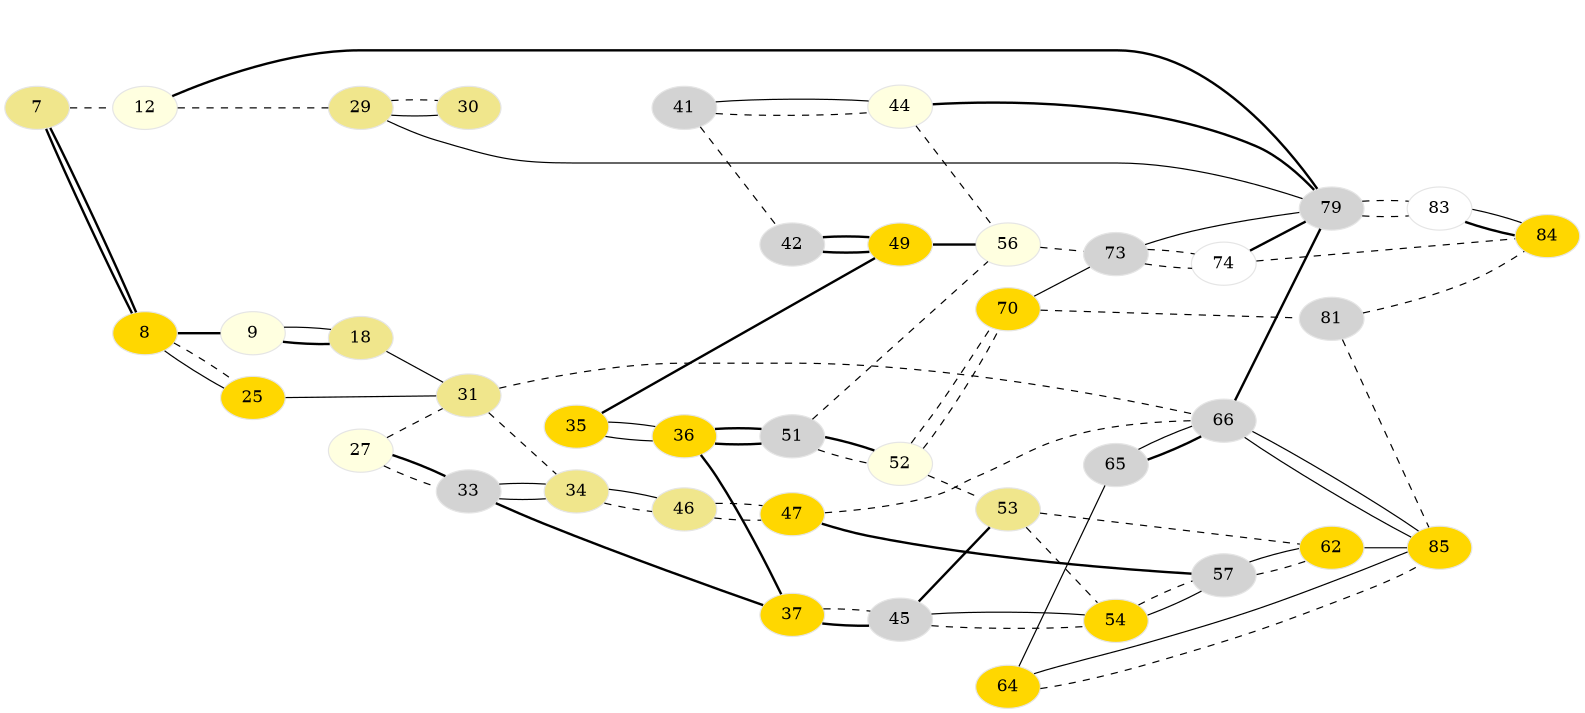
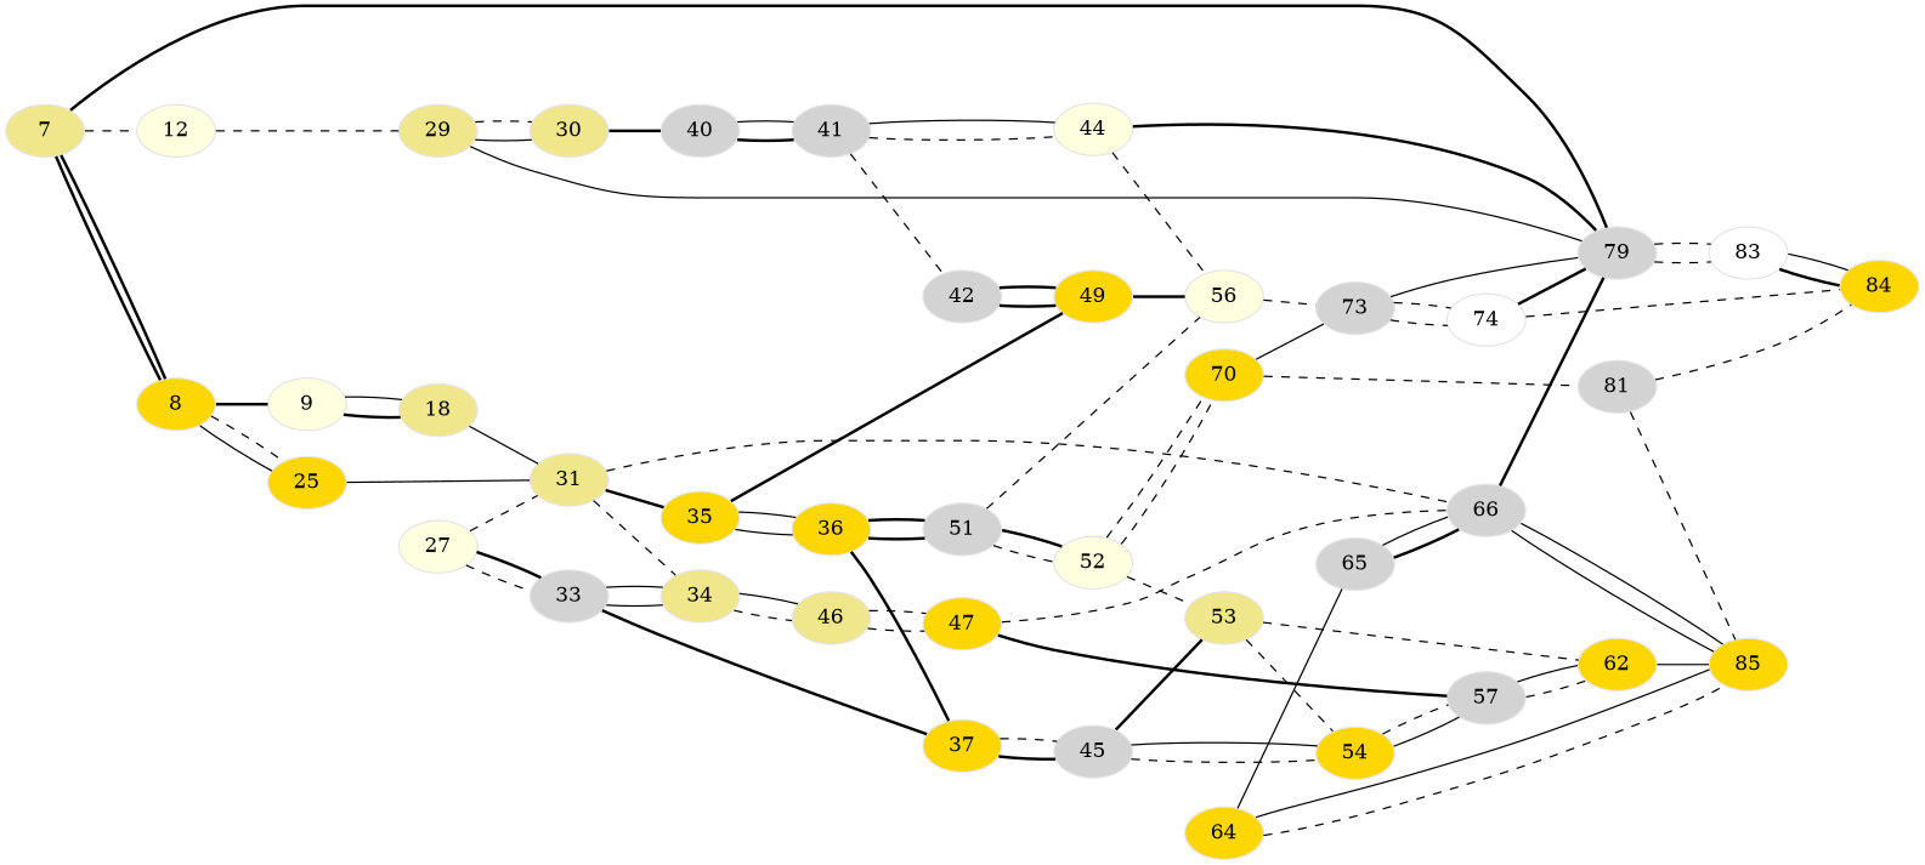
  graph {
    rankdir=LR
    node [color=gray90 fillcolor=gold style=filled]
    edge [style=dashed]
    7 [fillcolor=khaki]
    8
    12 [fillcolor=lightyellow super="+2+1"]
    9 [fillcolor=lightyellow]
    25
    29 [fillcolor=khaki super="+26+21"]
    79 [fillcolor=lightgrey super="+60+58"]
    18 [fillcolor=khaki super="+17+10"]
    31 [fillcolor=khaki super="+16+13+28"]
    30 [fillcolor=khaki super="+22"]
    83 [fillcolor=white]
    34 [fillcolor=khaki]
    35
    66 [fillcolor=lightgrey super="+4+48"]
+   40 [fillcolor=lightgrey super="+23"]
    41 [fillcolor=lightgrey]
    49 [super="+39+38"]
    56 [fillcolor=lightyellow super="+50+55"]
    27 [fillcolor=lightyellow super="+15"]
    33 [fillcolor=lightgrey]
    37
    46 [fillcolor=khaki]
    36
    85 [super="+82+63"]
    45 [fillcolor=lightgrey]
    47
    51 [fillcolor=lightgrey]
    52 [fillcolor=lightyellow]
    54
    53 [fillcolor=khaki]
    42 [fillcolor=lightgrey]
    44 [fillcolor=lightyellow]
    73 [fillcolor=lightgrey super="+68+67"]
    57 [fillcolor=lightgrey]
    62 [super="+61"]
    70 [super="+69"]
    81 [fillcolor=lightgrey super="+80+71"]
    n38 [fillcolor=white label=74]
    64
    65 [fillcolor=lightgrey]
    84 [super="+76+77"]
    7 -- 8 [style=bold]
    7 -- 8 [style=bold]
    7 -- 12 [weight=2]
    8 -- 9 [style=bold]
    8 -- 25 [style=solid]
    8 -- 25
    12 -- 29
-   12 -- 79 [style=bold]
+   7 -- 79 [style=bold]
    9 -- 18 [style=bold weight=2]
    9 -- 18 [style=solid]
    25 -- 31 [style=solid]
    29 -- 79 [style=solid weight=2]
    29 -- 30 [style=solid weight=2]
    29 -- 30
    79 -- 83 [weight=2]
    79 -- 83
    18 -- 31 [style=solid weight=3]
    31 -- 34
+   31 -- 35 [style=bold]
    31 -- 66 [weight=2]
+   30 -- 40 [style=bold weight=2]
    83 -- 84 [style=bold]
    83 -- 84 [style=solid]
    34 -- 46
    34 -- 46 [style=solid]
    35 -- 49 [style=bold]
    35 -- 36 [style=solid]
    35 -- 36 [style=solid]
    66 -- 79 [style=bold weight=2]
    66 -- 85 [style=solid]
    66 -- 85 [style=solid]
+   40 -- 41 [style=bold]
+   40 -- 41 [style=solid]
    41 -- 42
    41 -- 44
    41 -- 44 [style=solid]
    49 -- 56 [style=bold]
    56 -- 73 [weight=2]
    27 -- 31 [weight=3]
    27 -- 33
    27 -- 33 [style=bold]
    33 -- 34 [style=solid]
    33 -- 34 [style=solid]
    33 -- 37 [style=bold]
    37 -- 45 [style=bold]
    37 -- 45
    46 -- 47
    46 -- 47
    36 -- 37 [style=bold]
    36 -- 51 [style=bold]
    36 -- 51 [style=bold]
    45 -- 54
    45 -- 54 [style=solid]
    45 -- 53 [style=bold]
    47 -- 66
    47 -- 57 [style=bold]
    51 -- 56
    51 -- 52
    51 -- 52 [style=bold]
    52 -- 53
    52 -- 70
    52 -- 70
    54 -- 57 [style=solid]
    54 -- 57
    53 -- 54
    53 -- 62
    42 -- 49 [style=bold weight=2]
    42 -- 49 [style=bold]
    44 -- 79 [style=bold]
    44 -- 56
    73 -- 79 [style=solid]
    73 -- n38
    73 -- n38
    57 -- 62
    57 -- 62 [style=solid]
    62 -- 85 [style=solid weight=2]
    70 -- 73 [style=solid]
    70 -- 81 [weight=2]
    81 -- 85 [weight=2]
    81 -- 84
    n38 -- 79 [style=bold]
    n38 -- 84
    64 -- 85 [weight=2]
    64 -- 85 [style=solid]
    64 -- 65 [style=solid]
    65 -- 66 [style=bold weight=2]
    65 -- 66 [style=solid]
  }
